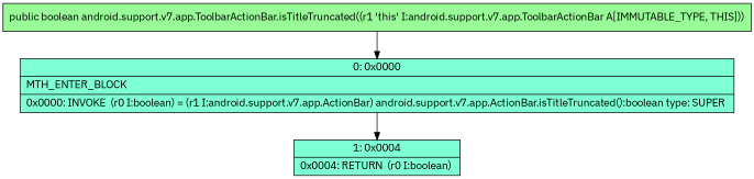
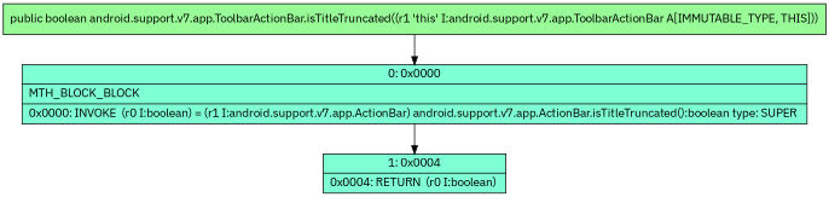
  digraph {
    fontname="IBM Plex Sans"
    node [shape=record style=filled fillcolor=aquamarine fontname="IBM Plex Sans"]
    edge [fontname="IBM Plex Sans"]
-   n1 [label="{0\:\ 0x0000|MTH_ENTER_BLOCK\l|0x0000: INVOKE  (r0 I:boolean) = (r1 I:android.support.v7.app.ActionBar) android.support.v7.app.ActionBar.isTitleTruncated():boolean type: SUPER \l}"]
+   n1 [label="{0\:\ 0x0000|MTH_BLOCK_BLOCK\l|0x0000: INVOKE  (r0 I:boolean) = (r1 I:android.support.v7.app.ActionBar) android.support.v7.app.ActionBar.isTitleTruncated():boolean type: SUPER \l}"]
    n2 [label="{1\:\ 0x0004|0x0004: RETURN  (r0 I:boolean) \l}"]
    n3 [label="{public boolean android.support.v7.app.ToolbarActionBar.isTitleTruncated((r1 'this' I:android.support.v7.app.ToolbarActionBar A[IMMUTABLE_TYPE, THIS])) }" fillcolor=palegreen]
    n1 -> n2
    n3 -> n1
  }
